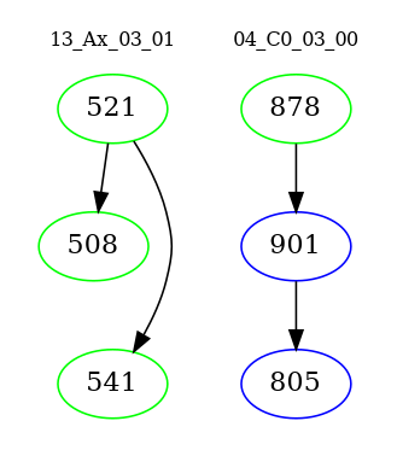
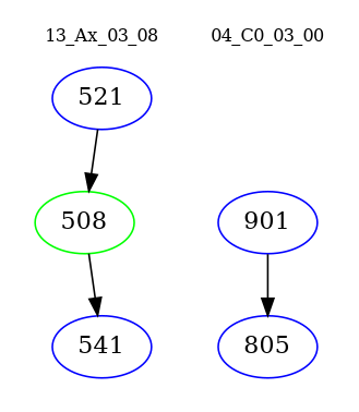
  digraph {
    node [color=blue]
    edge [color=black]
    n1 [color=green label=508]
-   n2 [color=green label=521]
-   n3 [color=green label=541]
-   n4 [color=green label=878]
+   n2 [label=521]
+   n3 [label=541]
    n5 [label=901]
    n6 [label=805]
    subgraph cluster_1 {
      color=white
      fontsize=10
-     label="13_Ax_03_01"
+     label="13_Ax_03_08"
      n1
      n2
      n3
    }
    subgraph cluster_2 {
      color=white
      fontsize=10
      label="04_C0_03_00"
-     n4
      n5
      n6
    }
    n2 -> n1
-   n2 -> n3
-   n4 -> n5
+   n1 -> n3
    n5 -> n6
  }
